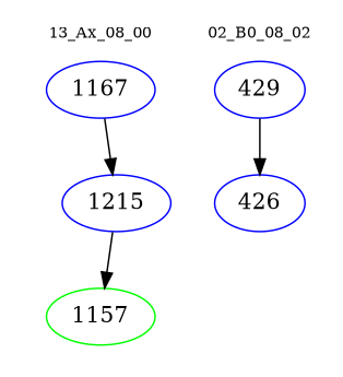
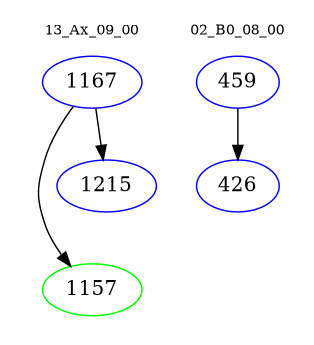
  digraph {
    node [color=blue]
    edge [color=black]
    n1 [label=1167]
    n2 [color=green label=1157]
    n3 [label=1215]
-   n4 [label=429]
+   n4 [label=459]
    n5 [label=426]
    subgraph cluster_1 {
      color=white
      fontsize=10
-     label="13_Ax_08_00"
+     label="13_Ax_09_00"
      n1
      n2
      n3
    }
    subgraph cluster_2 {
      color=white
      fontsize=10
-     label="02_B0_08_02"
+     label="02_B0_08_00"
      n4
      n5
    }
-   n3 -> n2
+   n1 -> n2
    n1 -> n3
    n4 -> n5
  }
